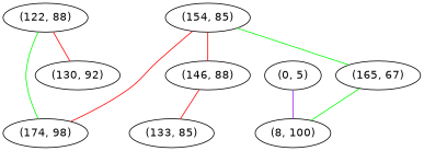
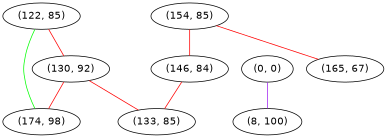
  graph {
    fontname="DejaVu Sans"
    node [fontname="DejaVu Sans"]
    edge [color=red fontname="DejaVu Sans" weight=1]
-   "(122, 85)" [label="(122, 88)"]
+   "(122, 85)"
    "(130, 92)"
    "(174, 98)"
    "(133, 85)"
-   "(0, 0)" [label="(0, 5)"]
+   "(0, 0)"
    "(8, 100)"
    n7 [label="(154, 85)"]
-   "(146, 88)"
+   "(146, 88)" [label="(146, 84)"]
    n9 [label="(165, 67)"]
    "(122, 85)" -- "(130, 92)" [weight=2]
    "(122, 85)" -- "(174, 98)" [color=green weight=2]
-   n7 -- "(174, 98)"
+   "(130, 92)" -- "(174, 98)"
+   "(130, 92)" -- "(133, 85)"
    "(0, 0)" -- "(8, 100)" [color=purple weight=4]
    n7 -- "(146, 88)"
-   n7 -- n9 [color=green]
+   n7 -- n9
    "(146, 88)" -- "(133, 85)"
-   n9 -- "(8, 100)" [color=green weight=2]
  }
